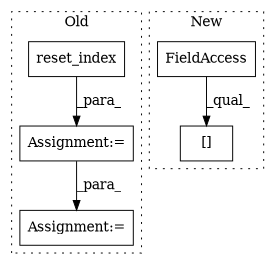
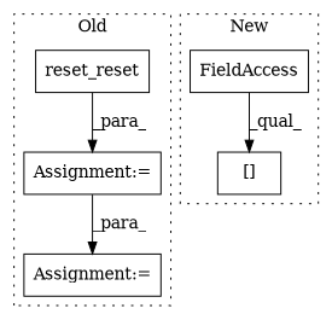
  digraph {
    node [a=7 l=1 shape=box]
-   n1 [a=32 l=13 label=reset_index s=3314]
+   n1 [a=32 l=13 label=reset_reset s=3314]
    n2 [label="Assignment:=" s=3301]
    n3 [label="Assignment:=" s=3346]
    n4 [a=2 l="25,1" label="[]" s="3501,3527"]
    n5 [a=22 l=24 label=FieldAccess s=3501]
    subgraph cluster_1 {
      label=Old
      style=dotted
      n1
      n2
      n3
    }
    subgraph cluster_2 {
      label=New
      style=dotted
      n4
      n5
    }
    n1 -> n2 [label=_para_]
    n2 -> n3 [label=_para_]
    n5 -> n4 [label=_qual_]
  }
